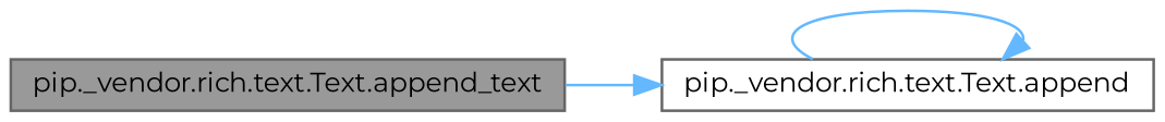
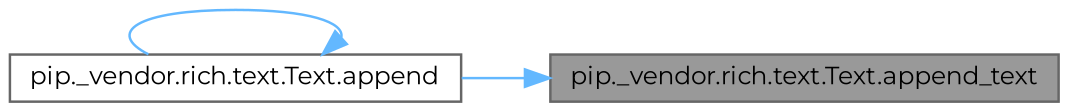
  digraph {
    rankdir=LR
    fontname=Montserrat
    node [fontname=Montserrat fontsize=10 shape=box style=filled]
    edge [color=steelblue1 fontname=Montserrat fontsize=10 labelfontname=Helvetica labelfontsize=10 style=solid]
    n1 [color=gray40 fillcolor=grey60 fontcolor=black height=0.2 label="pip._vendor.rich.text.Text.append_text" width=0.4]
    n2 [color=grey40 fillcolor=white height=0.2 label="pip._vendor.rich.text.Text.append" width=0.4]
-   n1 -> n2
+   n2 -> n1
    n2 -> n2
  }
